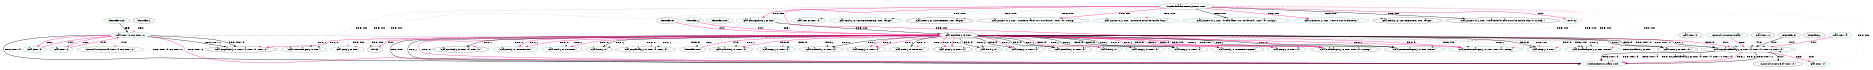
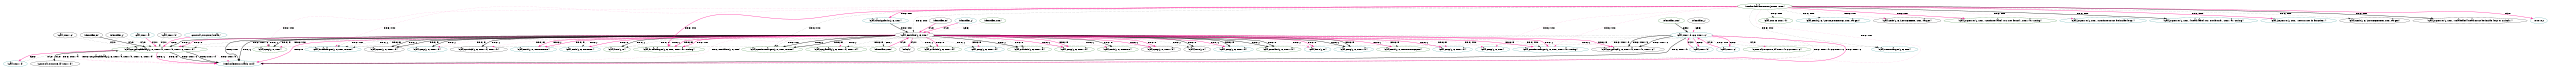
  digraph {
    node [color=teal]
    edge [color=deeppink style=bold]
    n1 [color=darkgreen label="(Call,ctrycatchfinally(J, F, stm->a, stm->b, stm->c, stm->d))"]
    n2 [label="(Call,stm->d)"]
    n3 [color=black label="(ControlStructure,if (stm->d))"]
    n4 [label="(MethodReturn,static void)"]
    n5 [color=black label="(Call,emitline(J, F, stm))"]
    n6 [color=darkgreen label="(Call,breaktarget(J, F, stm, stm->a->string))"]
    n7 [color=darkgreen label="(Call,continuetarget(J, F, stm, NULL))"]
    n8 [color=black label="(Call,cstm(J, F, stm->b))"]
    n9 [label="(Call,cexp(J, F, stm->b))"]
    n10 [color=black label="(Call,cswitch(J, F, stm->a, stm->b))"]
    n11 [label="(Call,continuetarget(J, F, stm, stm->a->string))"]
    n12 [label="(Call,emit(J, F, OP_UNDEF))"]
    n13 [label="(Call,returntarget(J, F, stm))"]
    n14 [label="(Call,cexp(J, F, stm))"]
    n15 [label="(Call,emit(J, F, OP_POP))"]
    n16 [color=darkgreen label="(Call,here(J, F))"]
    n17 [color=black label="(Call,ctrycatch(J, F, stm->a, stm->b, stm->c))"]
    n18 [color=darkgreen label="(Call,ctryfinally(J, F, stm->a, stm->d))"]
    n19 [color=darkgreen label="(Identifier,stm)"]
    n20 [color=black label="(Block,)"]
    n21 [color=darkgreen label="(Call,cvarinit(J, F, stm->a))"]
    n22 [label="(Call,cexp(J, F, stm->a))"]
    n23 [color=darkgreen label="(Call,cvarinit(J, F, stm->a))"]
    n24 [color=darkgreen label="(Call,cexp(J, F, stm->a))"]
    n25 [color=darkgreen label="(Call,cexp(J, F, stm))"]
    n26 [label="(Call,breaktarget(J, F, stm, NULL))"]
    n27 [color=darkgreen label="(Call,emit(J, F, OP_POP))"]
    n28 [color=black label="(Call,cexp(J, F, stm->a))"]
    n29 [color=black label="(Call,here(J, F))"]
    n30 [label="(Call,cexp(J, F, stm->a))"]
    n31 [color=darkgreen label="(Call,cstmlist(J, F, stm->a))"]
    n32 [label="(Call,here(J, F))"]
    n33 [label="(Call,cexp(J, F, stm->a))"]
    n34 [color=darkgreen label="(Call,emit(J, F, OP_DEBUGGER))"]
    n35 [label="(Call,cexp(J, F, stm->a))"]
    n36 [label="(Call,cassignforin(J, F, stm))"]
    n37 [color=darkgreen label="(MethodParameterIn,js_Ast *stm)"]
    n38 [color=darkgreen label="(Call,stm = stm->b)"]
    n39 [label="(Call,cexit(J, F, STM_CONTINUE, stm, target))"]
    n40 [color=black label="(Call,cexit(J, F, STM_BREAK, stm, target))"]
    n41 [color=darkgreen label="(Call,jsC_error(J, stm, \"continue label '%s' not found\", stm->a->string))"]
    n42 [label="(Call,jsC_error(J, stm, \"continue must be inside loop\"))"]
    n43 [label="(Call,jsC_error(J, stm, \"break label '%s' not found\", stm->a->string))"]
    n44 [label="(Call,jsC_error(J, stm, \"return not in function\"))"]
    n45 [color=black label="(Call,cexit(J, F, STM_RETURN, stm, target))"]
    n46 [color=black label="(Call,jsC_error(J, stm, \"unlabelled break must be inside loop or switch\"))"]
    1000102
    n48 [label="(Call,stm->b && stm->c)"]
    n49 [label="(Call,stm->b)"]
    n50 [label="(Call,stm->c)"]
    n51 [color=darkgreen label="(ControlStructure,if (stm->b && stm->c))"]
    n52 [color=black label="(Call,stm->b)"]
    n53 [label="(ControlStructure,break;)"]
    n54 [color=black label="(Call,stm->c)"]
    n55 [color=black label="(Identifier,F)"]
    n56 [label="(Identifier,J)"]
    n57 [color=black label="(Identifier,F)"]
    n58 [color=black label="(Identifier,J)"]
    n59 [label="(Call,stm->a)"]
    n60 [color=black label="(Identifier,J)"]
    n61 [color=darkgreen label="(Identifier,stm)"]
    n62 [color=darkgreen label="(Identifier,stm)"]
    n1 -> n2 [label="CFG: "]
    n1 -> n3 [color=black label="AST: "]
    n1 -> n4 [label="DDG: stm->b" style=dotted]
    n1 -> n4 [label="DDG: stm->a" style=dotted]
    n1 -> n4 [label="DDG: ctrycatchfinally(J, F, stm->a, stm->b, stm->c, stm->d)" style=dotted]
    n1 -> n4 [label="DDG: J"]
    n1 -> n4 [label="DDG: F" style=dotted]
    n1 -> n4 [color=black label="DDG: stm->c"]
    n1 -> n4 [color=black label="DDG: stm->d"]
    n2 -> n1 [color=black label="AST: " style=dotted]
    n5 -> n1 [color=black label="DDG: J"]
    n5 -> n1 [label="DDG: F"]
    n5 -> n4 [color=black label="DDG: stm"]
    n5 -> n4 [color=black label="DDG: J"]
    n5 -> n4 [label="DDG: F"]
    n5 -> n4 [label="DDG: emitline(J, F, stm)" style=dotted]
    n5 -> n6 [label="DDG: J" style=dotted]
    n5 -> n6 [label="DDG: F"]
    n5 -> n6 [label="DDG: stm"]
    n5 -> n7 [color=black label="DDG: J"]
    n5 -> n7 [color=black label="DDG: F"]
    n5 -> n7 [color=black label="DDG: stm" style=dotted]
    n5 -> n8 [color=black label="DDG: J"]
    n5 -> n8 [color=black label="DDG: F"]
    n5 -> n9 [color=black label="DDG: J"]
    n5 -> n9 [label="DDG: F" style=dotted]
    n5 -> n10 [color=black label="DDG: J"]
    n5 -> n10 [label="DDG: F" style=dotted]
    n5 -> n11 [label="DDG: J"]
    n5 -> n11 [label="DDG: F"]
    n5 -> n11 [color=black label="DDG: stm" style=dotted]
    n5 -> n12 [label="DDG: J"]
    n5 -> n12 [label="DDG: F"]
    n5 -> n13 [color=black label="DDG: stm" style=dotted]
    n5 -> n14 [label="DDG: stm" style=dotted]
    n5 -> n15 [color=black label="DDG: J" style=dotted]
    n5 -> n15 [label="DDG: F"]
    n5 -> n16 [color=black label="DDG: J"]
    n5 -> n16 [color=black label="DDG: F" style=dotted]
    n5 -> n17 [label="DDG: J" style=dotted]
    n5 -> n17 [label="DDG: F"]
    n5 -> n18 [label="DDG: J" style=dotted]
    n5 -> n18 [color=black label="DDG: F" style=dotted]
    n5 -> n19 [color=black label="CFG: " style=dotted]
    n5 -> n20 [label="AST: "]
    n5 -> n21 [color=black label="DDG: J" style=dotted]
    n5 -> n21 [label="DDG: F"]
    n5 -> n22 [color=black label="DDG: J" style=dotted]
    n5 -> n22 [label="DDG: F" style=dotted]
    n5 -> n23 [color=black label="DDG: J"]
    n5 -> n23 [color=black label="DDG: F" style=dotted]
    n5 -> n24 [label="DDG: J"]
    n5 -> n24 [label="DDG: F"]
    n5 -> n25 [color=black label="DDG: J" style=dotted]
    n5 -> n25 [color=black label="DDG: F"]
    n5 -> n25 [label="DDG: stm" style=dotted]
    n5 -> n26 [color=black label="DDG: J" style=dotted]
    n5 -> n26 [color=black label="DDG: F" style=dotted]
    n5 -> n26 [color=black label="DDG: stm" style=dotted]
    n5 -> n27 [label="DDG: J" style=dotted]
    n5 -> n27 [color=black label="DDG: F"]
    n5 -> n28 [label="DDG: J"]
    n5 -> n28 [label="DDG: F"]
    n5 -> n29 [color=black label="DDG: J" style=dotted]
    n5 -> n29 [color=black label="DDG: F"]
    n5 -> n30 [label="DDG: J"]
    n5 -> n30 [color=black label="DDG: F"]
    n5 -> n31 [color=black label="DDG: J"]
    n5 -> n31 [color=black label="DDG: F"]
    n5 -> n32 [label="DDG: J" style=dotted]
    n5 -> n32 [label="DDG: F"]
    n5 -> n33 [color=black label="DDG: J"]
    n5 -> n33 [color=black label="DDG: F"]
    n5 -> n34 [label="DDG: J"]
    n5 -> n34 [color=black label="DDG: F" style=dotted]
    n5 -> n35 [label="DDG: J"]
    n5 -> n35 [label="DDG: F" style=dotted]
    n19 -> n5 [label="AST: "]
    n36 -> n5 [color=black label="DDG: stm"]
    n37 -> n4 [label="DDG: stm" style=dotted]
-   n37 -> n20 [color=black label="DDG: stm" style=dotted]
+   n37 -> n5 [color=black label="DDG: stm" style=dotted]
    n37 -> n6 [label="DDG: stm"]
    n37 -> n7 [color=black label="DDG: stm" style=dotted]
    n37 -> n11 [label="DDG: stm" style=dotted]
    n37 -> n13 [color=black label="DDG: stm" style=dotted]
    n37 -> n14 [label="DDG: stm" style=dotted]
    n37 -> n25 [label="DDG: stm" style=dotted]
    n37 -> n26 [label="DDG: stm" style=dotted]
    n37 -> n36 [label="DDG: stm"]
    n37 -> n38 [color=black label="DDG: stm" style=dotted]
    n37 -> n39 [color=black label="DDG: stm" style=dotted]
    n37 -> n40 [label="DDG: stm" style=dotted]
    n37 -> n41 [label="DDG: stm"]
    n37 -> n42 [label="DDG: stm" style=dotted]
    n37 -> n43 [color=black label="DDG: stm"]
    n37 -> n44 [label="DDG: stm"]
    n37 -> n45 [color=black label="DDG: stm" style=dotted]
    n37 -> n46 [color=black label="DDG: stm"]
    n37 -> 1000102 [label="AST: "]
    n48 -> n1 [color=black label="DDG: stm->b" style=dotted]
    n48 -> n1 [color=black label="DDG: stm->c" style=dotted]
    n48 -> n4 [color=black label="DDG: stm->b && stm->c" style=dotted]
    n48 -> n4 [label="DDG: stm->c"]
    n48 -> n4 [color=black label="DDG: stm->b"]
    n48 -> n17 [color=black label="DDG: stm->b"]
    n48 -> n17 [color=black label="DDG: stm->c"]
    n48 -> n49 [label="CFG: "]
    n48 -> n50 [label="CFG: "]
    n48 -> n51 [label="AST: " style=dotted]
    n49 -> n48 [label="AST: "]
    n50 -> n48 [label="AST: "]
    n52 -> n1 [color=black label="AST: " style=dotted]
    n53 -> n1 [label="CFG: "]
    n54 -> n1 [color=black label="AST: " style=dotted]
    n55 -> n5 [label="AST: "]
    n56 -> n5 [label="AST: "]
    n57 -> n1 [color=black label="AST: "]
    n58 -> n1 [color=black label="AST: " style=dotted]
    n59 -> n1 [label="AST: "]
    n60 -> n48 [label="CFG: " style=dotted]
    n61 -> n5 [label="CFG: " style=dotted]
    n62 -> n48 [color=black label="CFG: "]
  }
